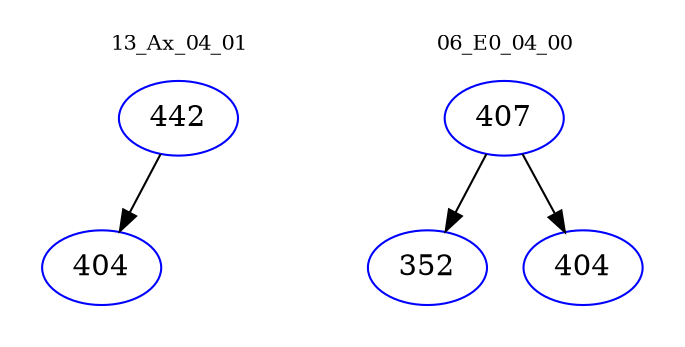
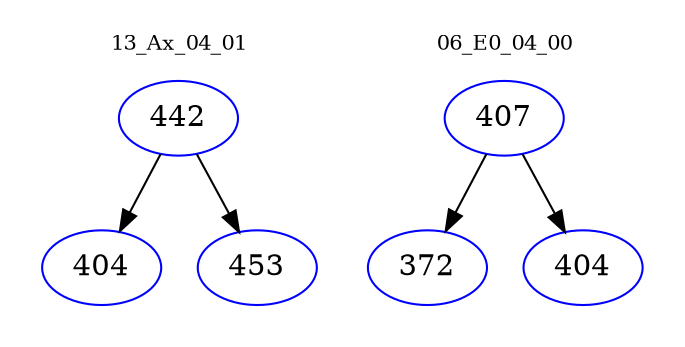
  digraph {
    node [color=blue]
    edge [color=black]
    n1 [label=442]
    n2 [label=404]
+   n3 [label=453]
    n4 [label=407]
-   n5 [label=352]
+   n5 [label=372]
    n6 [label=404]
    subgraph cluster_1 {
      color=white
      fontsize=10
      label="13_Ax_04_01"
      n1
      n2
+     n3
    }
    subgraph cluster_2 {
      color=white
      fontsize=10
      label="06_E0_04_00"
      n4
      n5
      n6
    }
    n1 -> n2
+   n1 -> n3
    n4 -> n5
    n4 -> n6
  }
